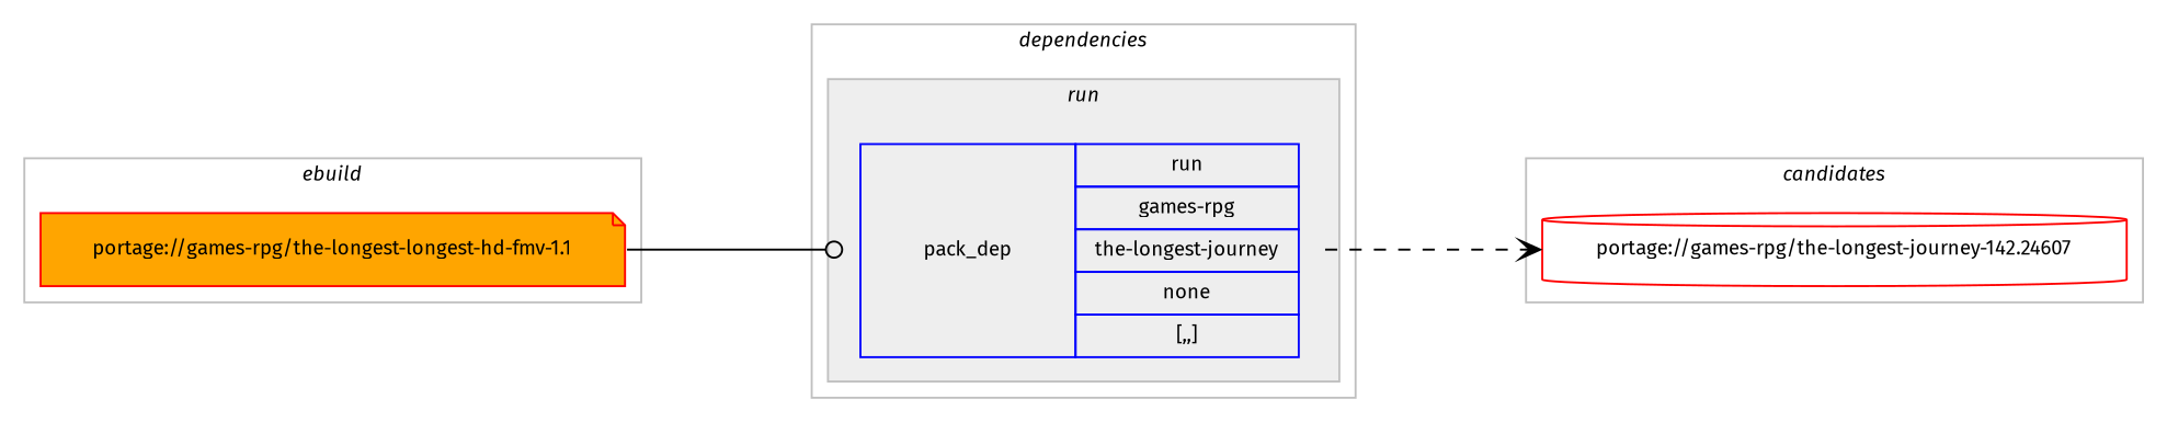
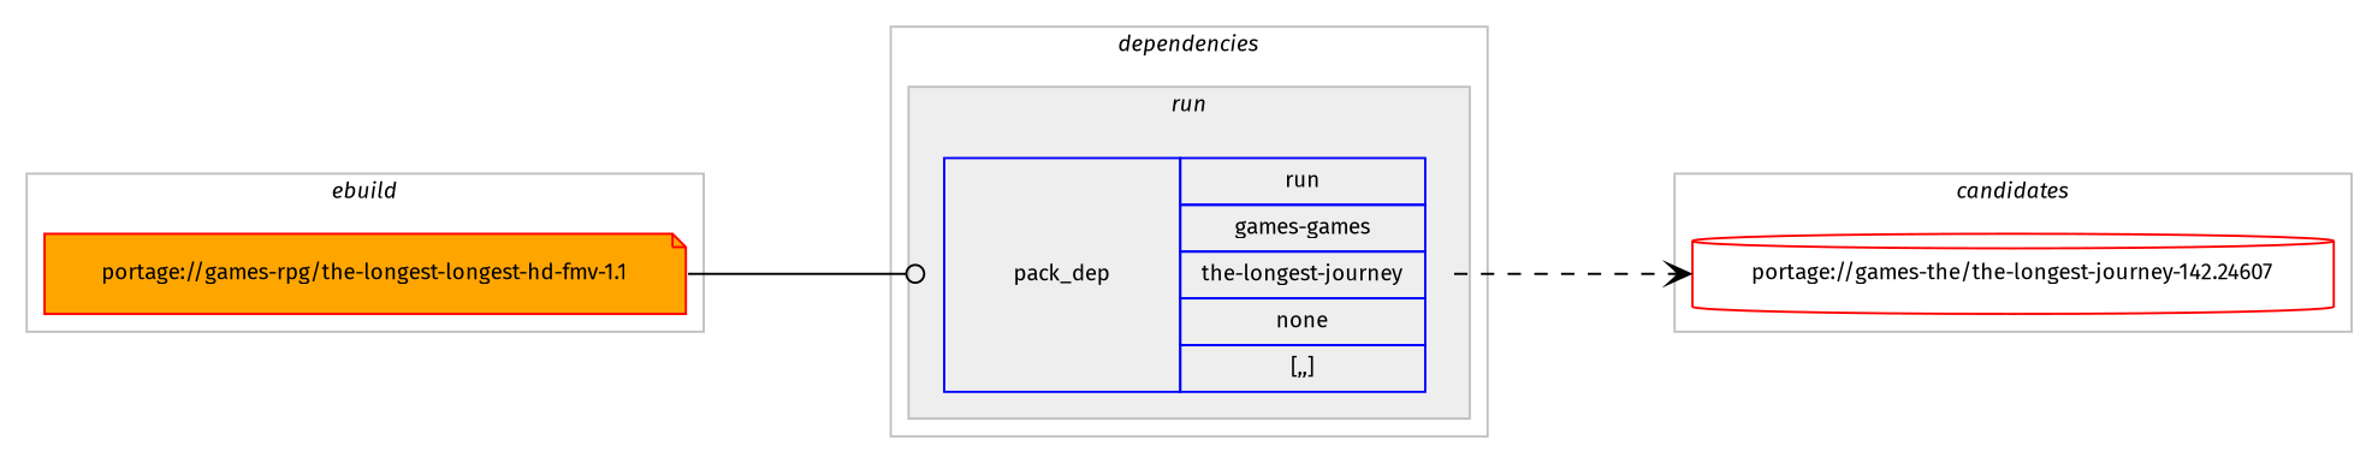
  digraph {
    compound=true
    concentrate=true
    fontname="Fira Sans"
    fontsize=10
    newrank=true
    rankdir=LR
    ranksep=1.5
    node [color=red fontname="Fira Sans" fontsize=10 style=filled]
    edge [fontname="Fira Sans" headport=w tailport=e]
    n1 [fillcolor=orange label="portage://games-rpg/the-longest-longest-hd-fmv-1.1" shape=note width=4]
-   n2 [color=blue label=<<TABLE BORDER="0" CELLBORDER="1" CELLSPACING="0" CELLPADDING="4" WIDTH="220"><TR><TD ROWSPAN="6" CELLPADDING="30">pack_dep</TD></TR><TR><TD WIDTH="110">run</TD></TR><TR><TD>games-rpg</TD></TR><TR><TD>the-longest-journey</TD></TR><TR><TD>none</TD></TR><TR><TD>[,,]</TD></TR></TABLE>> shape=none style=""]
-   n3 [fillcolor=white label="portage://games-rpg/the-longest-journey-142.24607" shape=cylinder width=4]
+   n2 [color=blue label=<<TABLE BORDER="0" CELLBORDER="1" CELLSPACING="0" CELLPADDING="4" WIDTH="220"><TR><TD ROWSPAN="6" CELLPADDING="30">pack_dep</TD></TR><TR><TD WIDTH="110">run</TD></TR><TR><TD>games-games</TD></TR><TR><TD>the-longest-journey</TD></TR><TR><TD>none</TD></TR><TR><TD>[,,]</TD></TR></TABLE>> shape=none style=""]
+   n3 [fillcolor=white label="portage://games-the/the-longest-journey-142.24607" shape=cylinder width=4]
    subgraph cluster_1 {
      color=gray
      label=<<i>ebuild</i>>
      n1
    }
    subgraph cluster_2 {
      color=gray
      label=<<i>dependencies</i>>
      subgraph cluster_3 {
        color=gray
        fillcolor="#eeeeee"
        label=<<i>compile</i>>
        style=filled
      }
      subgraph cluster_4 {
        color=gray
        fillcolor="#eeeeee"
        label=<<i>compile and run</i>>
        style=filled
      }
      subgraph cluster_5 {
        color=gray
        fillcolor="#eeeeee"
        label=<<i>run</i>>
        style=filled
        subgraph sub_6 {
          color=gray
          fillcolor="#eeeeee"
          label=<<i>run</i>>
          style=filled
          n2
        }
      }
    }
    subgraph cluster_7 {
      color=gray
      label=<<i>candidates</i>>
      rank=same
      subgraph sub_8 {
        color=black
        label=<<i>candidates</i>>
        nodesep=1
        rank=same
        n3
      }
    }
    n1 -> n2 [arrowhead=odot style=solid weight=20]
    n2 -> n3 [arrowhead=vee style=dashed weight=100]
  }
